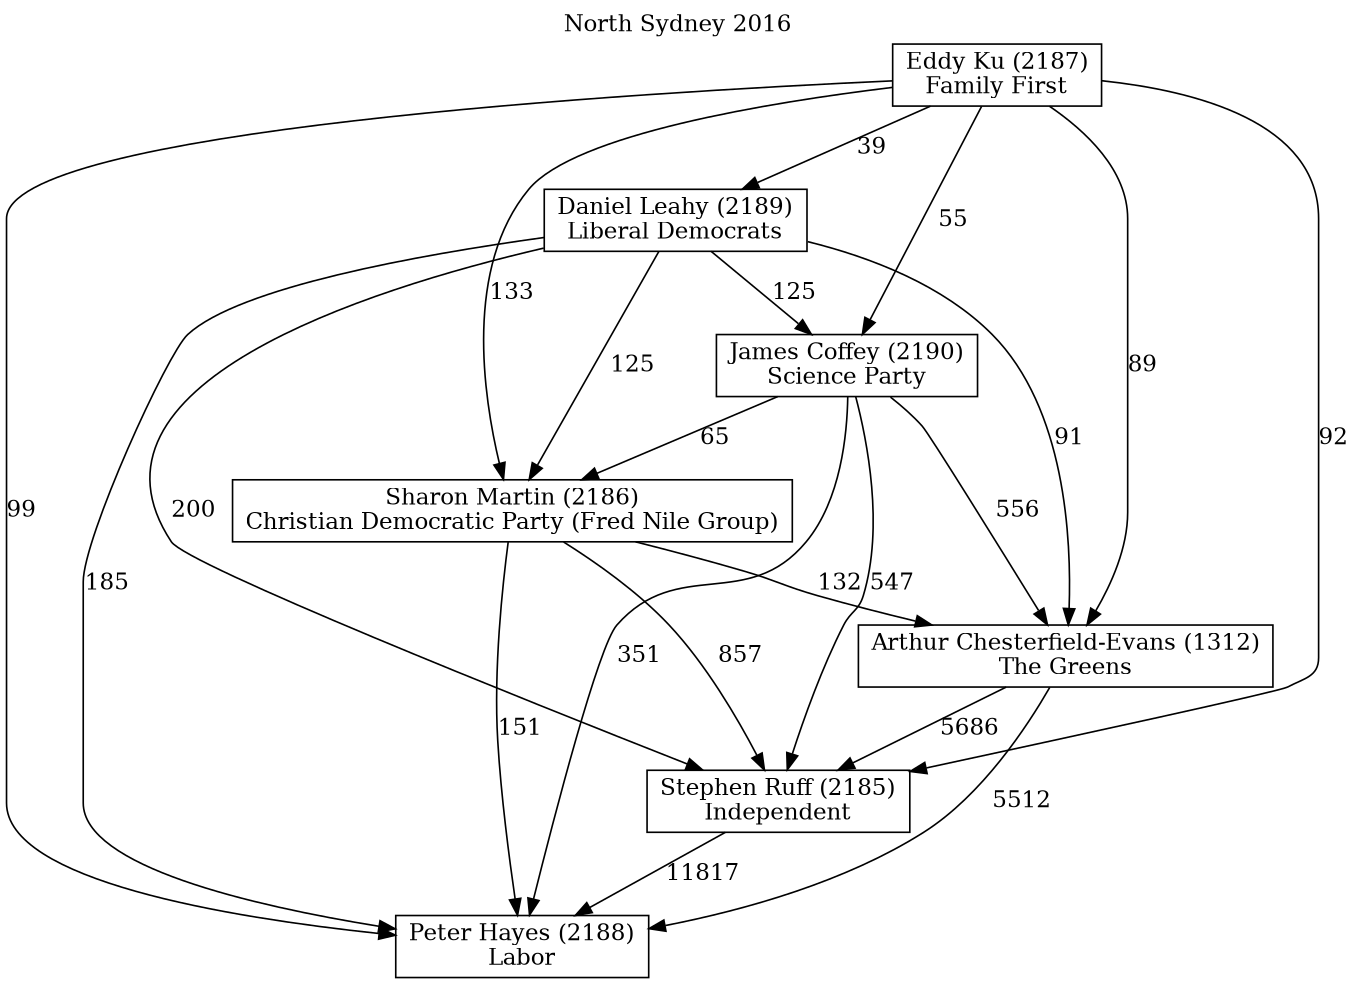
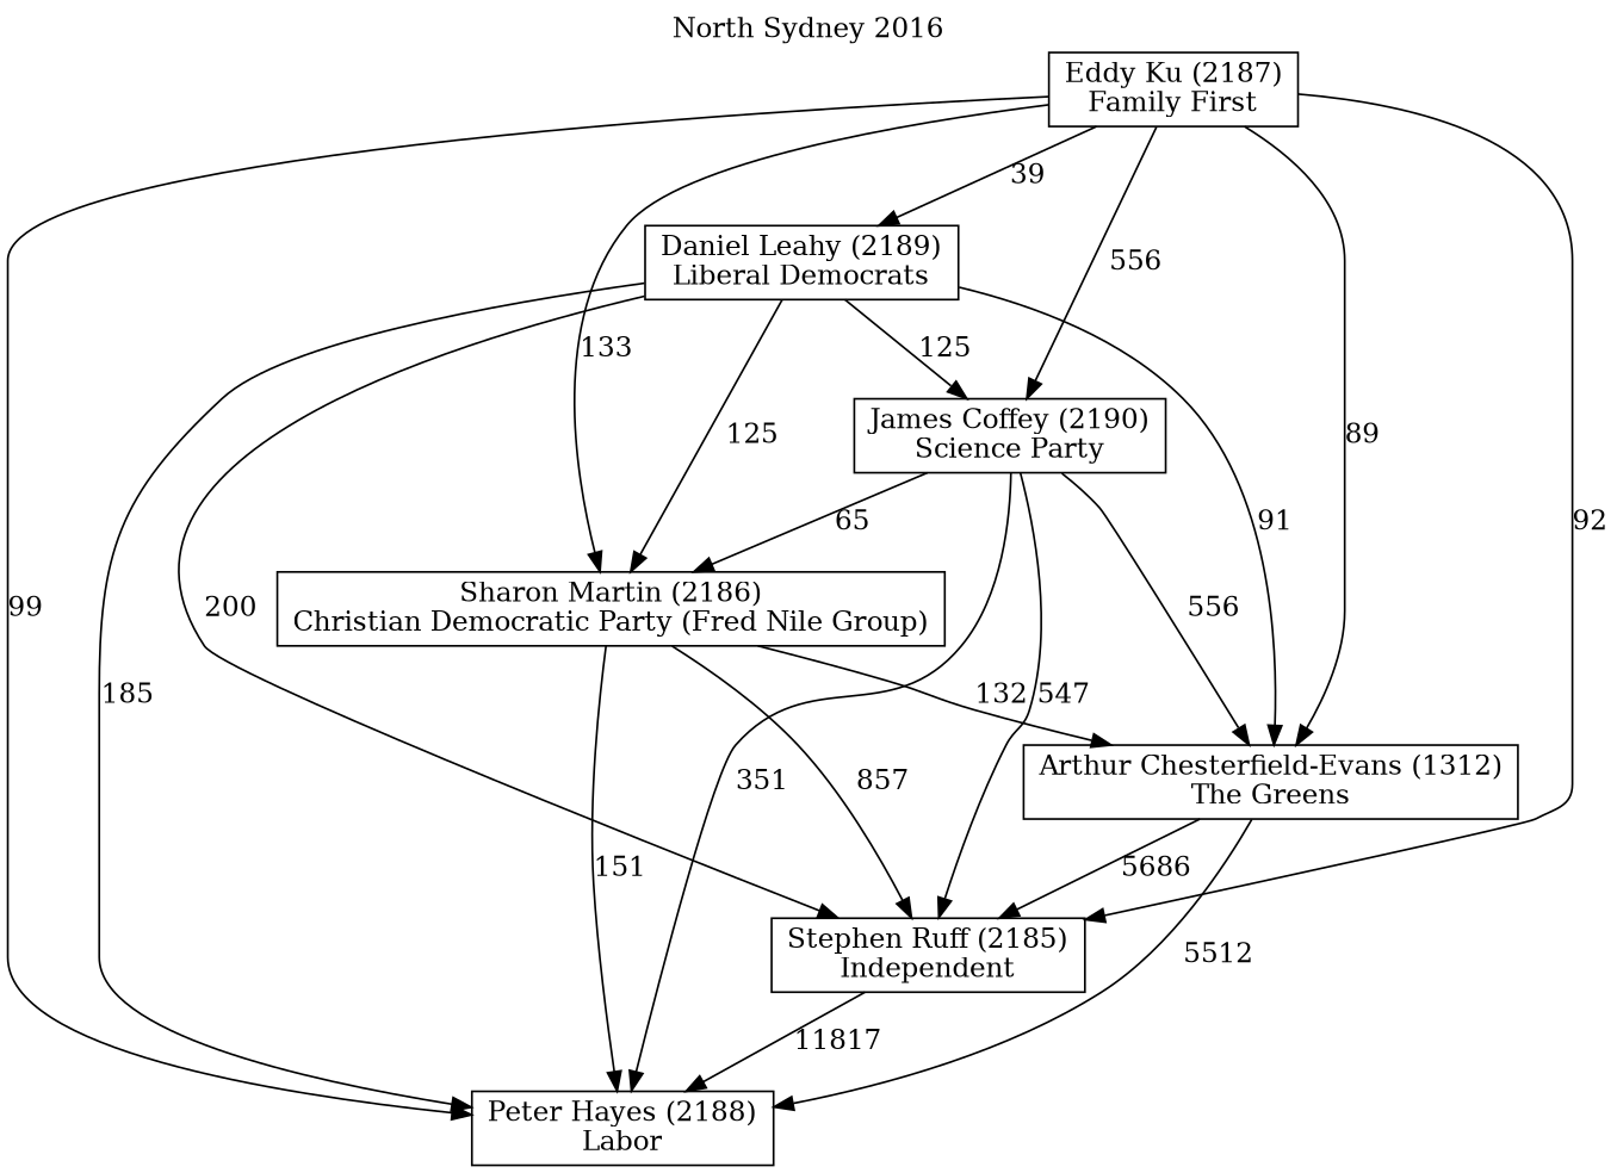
  digraph {
    label="North Sydney 2016"
    labelloc=t
    mclimit=10
    node [shape=box]
    n1 [label="Stephen Ruff (2185)\nIndependent"]
    n2 [label="Peter Hayes (2188)\nLabor"]
    n3 [label="Eddy Ku (2187)\nFamily First"]
    n4 [label="Daniel Leahy (2189)\nLiberal Democrats"]
    n5 [label="James Coffey (2190)\nScience Party"]
    n6 [label="Sharon Martin (2186)\nChristian Democratic Party (Fred Nile Group)"]
    n7 [label="Arthur Chesterfield-Evans (1312)\nThe Greens"]
    n1 -> n2 [label=11817]
    n3 -> n1 [label=92]
    n3 -> n2 [label=99]
    n3 -> n4 [label=39]
-   n3 -> n5 [label=55]
+   n3 -> n5 [label=556]
    n3 -> n6 [label=133]
    n3 -> n7 [label=89]
    n4 -> n1 [label=200]
    n4 -> n2 [label=185]
    n4 -> n5 [label=125]
    n4 -> n6 [label=125]
    n4 -> n7 [label=91]
    n5 -> n1 [label=547]
    n5 -> n2 [label=351]
    n5 -> n6 [label=65]
    n5 -> n7 [label=556]
    n6 -> n1 [label=857]
    n6 -> n2 [label=151]
    n6 -> n7 [label=132]
    n7 -> n1 [label=5686]
    n7 -> n2 [label=5512]
  }
